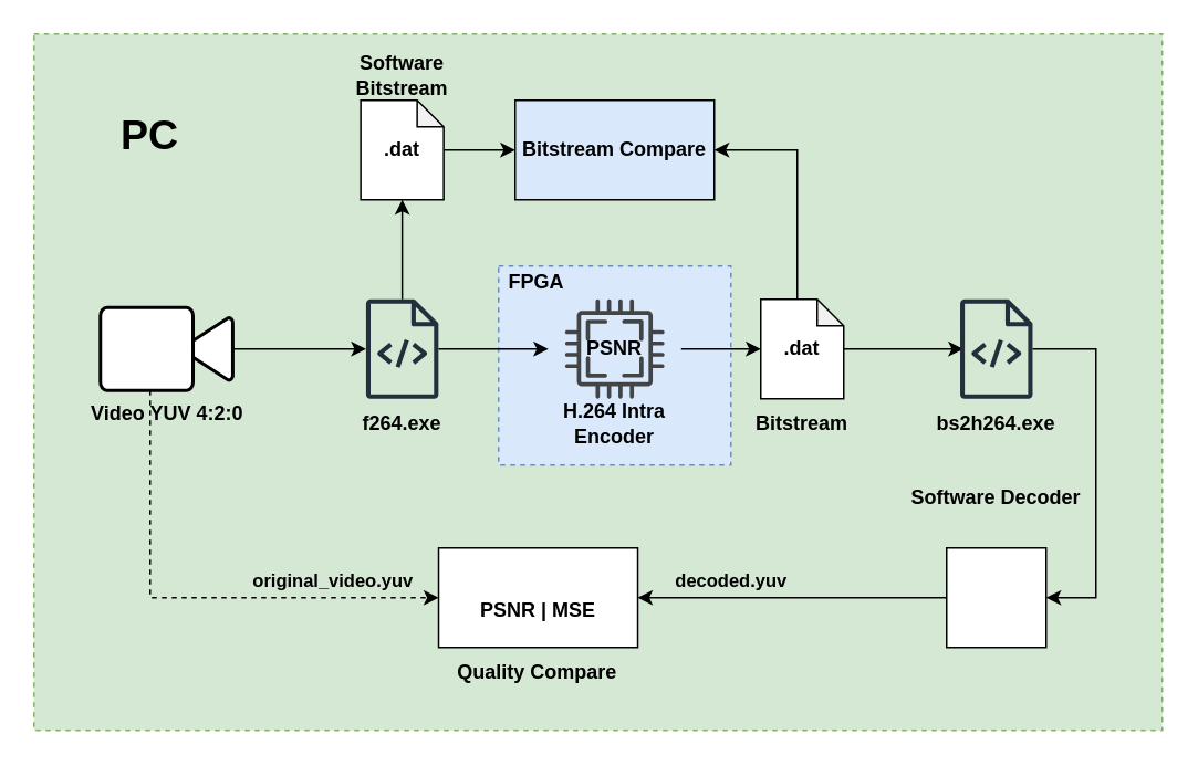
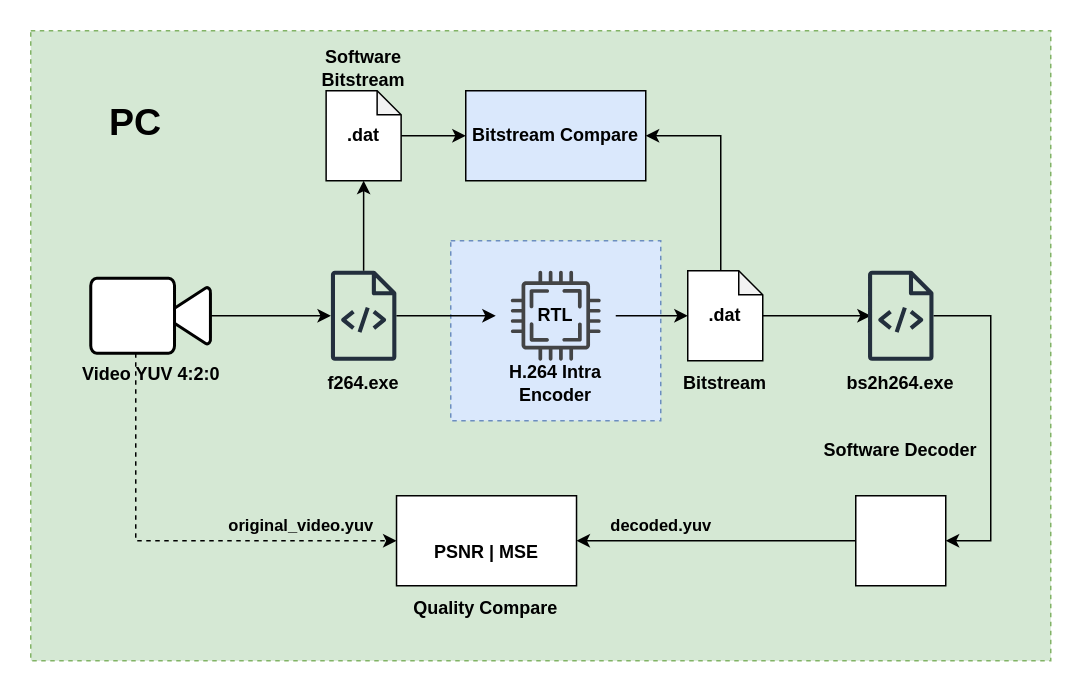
  <mxCell id="0" />
  <mxCell id="1" parent="0" />
  <mxCell id="2" value="" style="rounded=0;whiteSpace=wrap;html=1;dashed=1;fillColor=#d5e8d4;strokeColor=#82b366;fontStyle=1" vertex="1" parent="1"><mxGeometry x="20" y="20" width="680" height="420" as="geometry" /></mxCell>
  <mxCell id="3" value="" style="rounded=0;whiteSpace=wrap;html=1;dashed=1;fillColor=#dae8fc;strokeColor=#6c8ebf;fontStyle=1" vertex="1" parent="1"><mxGeometry x="300" y="160" width="140" height="120" as="geometry" /></mxCell>
  <mxCell id="4" style="edgeStyle=orthogonalEdgeStyle;rounded=0;orthogonalLoop=1;jettySize=auto;html=1;fontStyle=1" parent="1" source="6" target="19" edge="1"><mxGeometry relative="1" as="geometry"><mxPoint x="210" y="215" as="targetPoint" /></mxGeometry></mxCell>
  <mxCell id="5" value="original_video.yuv" style="edgeStyle=orthogonalEdgeStyle;rounded=0;orthogonalLoop=1;jettySize=auto;html=1;entryX=0;entryY=0.5;entryDx=0;entryDy=0;fontStyle=1;labelBackgroundColor=none;dashed=1;" parent="1" source="6" target="15" edge="1"><mxGeometry x="0.573" y="10" relative="1" as="geometry"><Array as="points"><mxPoint x="90" y="360" /></Array><mxPoint as="offset" /></mxGeometry></mxCell>
  <mxCell id="6" value="Video YUV 4:2:0" style="html=1;verticalLabelPosition=bottom;align=center;labelBackgroundColor=none;verticalAlign=top;strokeWidth=2;strokeColor=#000000;shadow=0;dashed=0;shape=mxgraph.ios7.icons.video_conversation;fontStyle=1" parent="1" vertex="1"><mxGeometry x="60" y="185" width="80" height="50" as="geometry" /></mxCell>
  <mxCell id="7" value="" style="sketch=0;pointerEvents=1;shadow=0;dashed=0;html=1;strokeColor=none;fillColor=#434445;aspect=fixed;labelPosition=center;verticalLabelPosition=bottom;verticalAlign=top;align=center;outlineConnect=0;shape=mxgraph.vvd.cpu;container=1;fontStyle=1" parent="1" vertex="1"><mxGeometry x="340" y="180" width="60" height="60" as="geometry" /></mxCell>
  <mxCell id="8" value="H.264 Intra Encoder" style="text;html=1;align=center;verticalAlign=middle;whiteSpace=wrap;rounded=0;fontStyle=1" parent="1" vertex="1"><mxGeometry x="330" y="240" width="80" height="30" as="geometry" /></mxCell>
- <mxCell id="9" value="PSNR" style="text;html=1;align=center;verticalAlign=middle;whiteSpace=wrap;rounded=0;fontStyle=1" parent="1" vertex="1"><mxGeometry x="330" y="195" width="80" height="30" as="geometry" /></mxCell>
+ <mxCell id="9" value="RTL" style="text;html=1;align=center;verticalAlign=middle;whiteSpace=wrap;rounded=0;fontStyle=1" parent="1" vertex="1"><mxGeometry x="330" y="195" width="80" height="30" as="geometry" /></mxCell>
  <mxCell id="10" style="edgeStyle=orthogonalEdgeStyle;rounded=0;orthogonalLoop=1;jettySize=auto;html=1;entryX=0;entryY=0.5;entryDx=0;entryDy=0;fontStyle=1" parent="1" source="11" target="12" edge="1"><mxGeometry relative="1" as="geometry" /></mxCell>
  <mxCell id="11" value=".dat" style="shape=note;whiteSpace=wrap;html=1;backgroundOutline=1;darkOpacity=0.05;size=16;fontStyle=1" parent="1" vertex="1"><mxGeometry x="216.92" y="60" width="50" height="60" as="geometry" /></mxCell>
  <mxCell id="12" value="Bitstream Compare" style="rounded=0;whiteSpace=wrap;html=1;fontStyle=1;fillColor=#dae8fc;" parent="1" vertex="1"><mxGeometry x="310" y="60" width="120" height="60" as="geometry" /></mxCell>
  <mxCell id="13" value="Software&lt;div&gt;Bitstream&lt;/div&gt;" style="text;html=1;align=center;verticalAlign=middle;whiteSpace=wrap;rounded=0;fontStyle=1" parent="1" vertex="1"><mxGeometry x="201.92" y="30" width="80" height="30" as="geometry" /></mxCell>
  <mxCell id="14" value="Software&amp;nbsp;&lt;span style=&quot;background-color: initial;&quot;&gt;Decoder&lt;/span&gt;" style="text;html=1;align=center;verticalAlign=middle;whiteSpace=wrap;rounded=0;fontStyle=1" parent="1" vertex="1"><mxGeometry x="540" y="285" width="120" height="30" as="geometry" /></mxCell>
  <mxCell id="15" value="&lt;div&gt;&lt;br&gt;&lt;/div&gt;&lt;div&gt;PSNR | MSE&lt;/div&gt;" style="rounded=0;whiteSpace=wrap;html=1;fontStyle=1" parent="1" vertex="1"><mxGeometry x="263.85" y="330" width="120" height="60" as="geometry" /></mxCell>
  <mxCell id="16" value="" style="shape=image;verticalLabelPosition=bottom;labelBackgroundColor=default;verticalAlign=top;aspect=fixed;imageAspect=0;image=https://img.api.video/ffmpeg_logo_wine_e24ae49afe.png;fontStyle=1" parent="1" vertex="1"><mxGeometry x="302.6" y="330" width="42.49" height="28.33" as="geometry" /></mxCell>
  <mxCell id="17" value="Quality Compare" style="text;html=1;align=center;verticalAlign=middle;whiteSpace=wrap;rounded=0;fontStyle=1" parent="1" vertex="1"><mxGeometry x="272.31" y="390" width="103.08" height="30" as="geometry" /></mxCell>
  <mxCell id="18" style="edgeStyle=orthogonalEdgeStyle;rounded=0;orthogonalLoop=1;jettySize=auto;html=1;fontStyle=1" parent="1" source="19" edge="1"><mxGeometry relative="1" as="geometry"><mxPoint x="330" y="210" as="targetPoint" /></mxGeometry></mxCell>
  <mxCell id="19" value="" style="sketch=0;outlineConnect=0;fontColor=#232F3E;gradientColor=none;fillColor=#232F3D;strokeColor=none;dashed=0;verticalLabelPosition=bottom;verticalAlign=top;align=center;html=1;fontSize=12;fontStyle=1;aspect=fixed;pointerEvents=1;shape=mxgraph.aws4.source_code;" parent="1" vertex="1"><mxGeometry x="220" y="180" width="43.85" height="60" as="geometry" /></mxCell>
  <mxCell id="20" value="f264.exe" style="text;html=1;align=center;verticalAlign=middle;whiteSpace=wrap;rounded=0;fontStyle=1" parent="1" vertex="1"><mxGeometry x="211.92" y="240" width="60" height="30" as="geometry" /></mxCell>
  <mxCell id="21" style="edgeStyle=orthogonalEdgeStyle;rounded=0;orthogonalLoop=1;jettySize=auto;html=1;entryX=0;entryY=0.5;entryDx=0;entryDy=0;entryPerimeter=0;fontStyle=1" parent="1" source="9" target="23" edge="1"><mxGeometry relative="1" as="geometry" /></mxCell>
  <mxCell id="22" style="edgeStyle=orthogonalEdgeStyle;rounded=0;orthogonalLoop=1;jettySize=auto;html=1;entryX=1;entryY=0.5;entryDx=0;entryDy=0;fontStyle=1" parent="1" source="23" target="12" edge="1"><mxGeometry relative="1" as="geometry"><Array as="points"><mxPoint x="480" y="90" /></Array></mxGeometry></mxCell>
  <mxCell id="23" value=".dat" style="shape=note;whiteSpace=wrap;html=1;backgroundOutline=1;darkOpacity=0.05;size=16;fontStyle=1" parent="1" vertex="1"><mxGeometry x="458" y="180" width="50" height="60" as="geometry" /></mxCell>
  <mxCell id="24" value="Bitstream" style="text;html=1;align=center;verticalAlign=middle;whiteSpace=wrap;rounded=0;fontStyle=1" parent="1" vertex="1"><mxGeometry x="443" y="240" width="80" height="30" as="geometry" /></mxCell>
  <mxCell id="25" style="edgeStyle=orthogonalEdgeStyle;rounded=0;orthogonalLoop=1;jettySize=auto;html=1;entryX=0.042;entryY=0.5;entryDx=0;entryDy=0;entryPerimeter=0;fontStyle=1" parent="1" source="23" target="27" edge="1"><mxGeometry relative="1" as="geometry" /></mxCell>
  <mxCell id="26" style="edgeStyle=orthogonalEdgeStyle;rounded=0;orthogonalLoop=1;jettySize=auto;html=1;entryX=1;entryY=0.5;entryDx=0;entryDy=0;fontStyle=1" parent="1" source="27" target="31" edge="1"><mxGeometry relative="1" as="geometry"><Array as="points"><mxPoint x="660" y="210" /><mxPoint x="660" y="360" /></Array></mxGeometry></mxCell>
  <mxCell id="27" value="" style="sketch=0;outlineConnect=0;fontColor=#232F3E;gradientColor=none;fillColor=#232F3D;strokeColor=none;dashed=0;verticalLabelPosition=bottom;verticalAlign=top;align=center;html=1;fontSize=12;fontStyle=1;aspect=fixed;pointerEvents=1;shape=mxgraph.aws4.source_code;" parent="1" vertex="1"><mxGeometry x="578.08" y="180" width="43.85" height="60" as="geometry" /></mxCell>
  <mxCell id="28" value="bs2h264.exe" style="text;html=1;align=center;verticalAlign=middle;whiteSpace=wrap;rounded=0;fontStyle=1" parent="1" vertex="1"><mxGeometry x="570" y="240" width="60" height="30" as="geometry" /></mxCell>
  <mxCell id="29" value="decoded.yuv" style="edgeStyle=orthogonalEdgeStyle;rounded=0;orthogonalLoop=1;jettySize=auto;html=1;entryX=1;entryY=0.5;entryDx=0;entryDy=0;fontStyle=1;labelBackgroundColor=none;" parent="1" source="31" target="15" edge="1"><mxGeometry x="0.397" y="-10" relative="1" as="geometry"><mxPoint as="offset" /></mxGeometry></mxCell>
  <mxCell id="30" style="edgeStyle=orthogonalEdgeStyle;rounded=0;orthogonalLoop=1;jettySize=auto;html=1;entryX=0.5;entryY=1;entryDx=0;entryDy=0;entryPerimeter=0;fontStyle=1" parent="1" source="19" target="11" edge="1"><mxGeometry relative="1" as="geometry" /></mxCell>
  <mxCell id="31" value="" style="rounded=0;whiteSpace=wrap;html=1;fontStyle=1" parent="1" vertex="1"><mxGeometry x="570" y="330" width="60" height="60" as="geometry" /></mxCell>
  <mxCell id="32" value="" style="shape=image;verticalLabelPosition=bottom;labelBackgroundColor=default;verticalAlign=top;aspect=fixed;imageAspect=0;image=https://img.api.video/ffmpeg_logo_wine_e24ae49afe.png;fontStyle=1" parent="1" vertex="1"><mxGeometry x="570" y="340.41" width="58.76" height="39.18" as="geometry" /></mxCell>
- <mxCell id="33" value="FPGA" style="text;html=1;align=center;verticalAlign=middle;whiteSpace=wrap;rounded=0;fontStyle=1" vertex="1" parent="1"><mxGeometry x="300" y="160" width="46.15" height="20" as="geometry" /></mxCell>
  <mxCell id="34" value="&lt;font style=&quot;font-size: 25px;&quot;&gt;PC&lt;/font&gt;" style="text;html=1;align=center;verticalAlign=middle;whiteSpace=wrap;rounded=0;fontStyle=1" vertex="1" parent="1"><mxGeometry x="50" y="50" width="80" height="60" as="geometry" /></mxCell>
